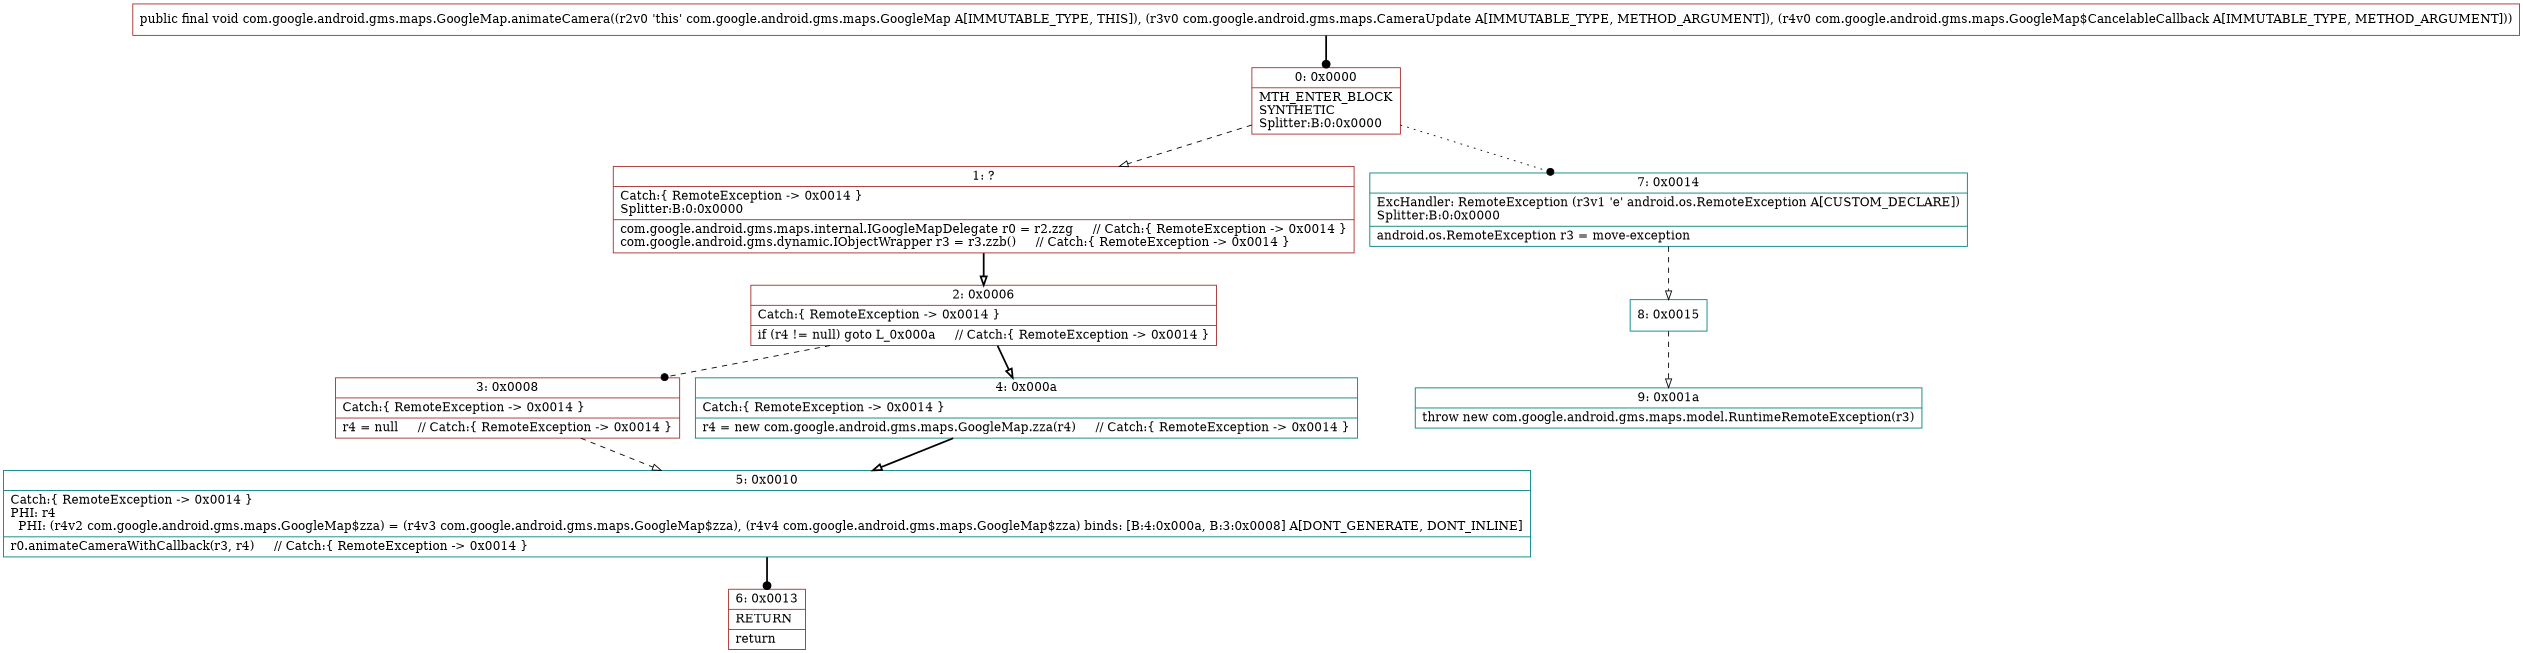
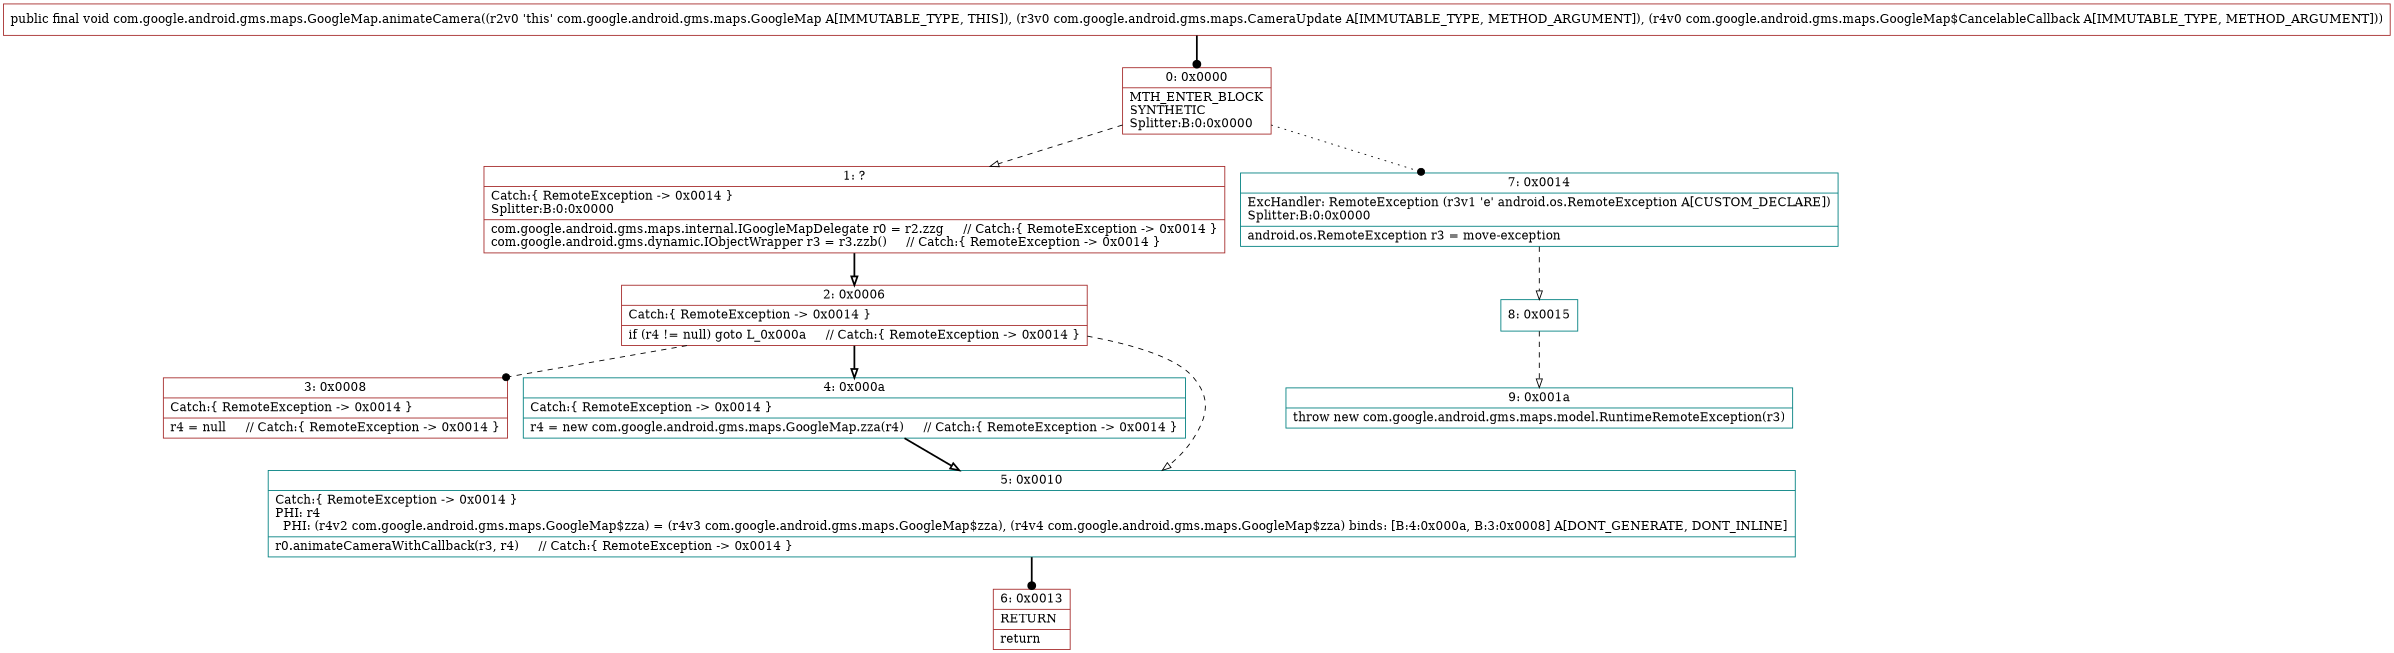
  digraph {
    node [color=brown shape=record]
    edge [arrowhead=onormal style=dashed]
    n1 [label="{0\:\ 0x0000|MTH_ENTER_BLOCK\lSYNTHETIC\lSplitter:B:0:0x0000\l}"]
    n2 [label="{1\:\ ?|Catch:\{ RemoteException \-\> 0x0014 \}\lSplitter:B:0:0x0000\l|com.google.android.gms.maps.internal.IGoogleMapDelegate r0 = r2.zzg     \/\/ Catch:\{ RemoteException \-\> 0x0014 \}\lcom.google.android.gms.dynamic.IObjectWrapper r3 = r3.zzb()     \/\/ Catch:\{ RemoteException \-\> 0x0014 \}\l}"]
    n3 [color=teal label="{7\:\ 0x0014|ExcHandler: RemoteException (r3v1 'e' android.os.RemoteException A[CUSTOM_DECLARE])\lSplitter:B:0:0x0000\l|android.os.RemoteException r3 = move\-exception\l}"]
    n4 [label="{2\:\ 0x0006|Catch:\{ RemoteException \-\> 0x0014 \}\l|if (r4 != null) goto L_0x000a     \/\/ Catch:\{ RemoteException \-\> 0x0014 \}\l}"]
    n5 [color=teal label="{8\:\ 0x0015}"]
    n6 [label="{3\:\ 0x0008|Catch:\{ RemoteException \-\> 0x0014 \}\l|r4 = null     \/\/ Catch:\{ RemoteException \-\> 0x0014 \}\l}"]
    n7 [color=teal label="{4\:\ 0x000a|Catch:\{ RemoteException \-\> 0x0014 \}\l|r4 = new com.google.android.gms.maps.GoogleMap.zza(r4)     \/\/ Catch:\{ RemoteException \-\> 0x0014 \}\l}"]
    n8 [color=teal label="{5\:\ 0x0010|Catch:\{ RemoteException \-\> 0x0014 \}\lPHI: r4 \l  PHI: (r4v2 com.google.android.gms.maps.GoogleMap$zza) = (r4v3 com.google.android.gms.maps.GoogleMap$zza), (r4v4 com.google.android.gms.maps.GoogleMap$zza) binds: [B:4:0x000a, B:3:0x0008] A[DONT_GENERATE, DONT_INLINE]\l|r0.animateCameraWithCallback(r3, r4)     \/\/ Catch:\{ RemoteException \-\> 0x0014 \}\l}"]
    n9 [label="{6\:\ 0x0013|RETURN\l|return\l}"]
    n10 [color=teal label="{9\:\ 0x001a|throw new com.google.android.gms.maps.model.RuntimeRemoteException(r3)\l}"]
    n11 [label="{public final void com.google.android.gms.maps.GoogleMap.animateCamera((r2v0 'this' com.google.android.gms.maps.GoogleMap A[IMMUTABLE_TYPE, THIS]), (r3v0 com.google.android.gms.maps.CameraUpdate A[IMMUTABLE_TYPE, METHOD_ARGUMENT]), (r4v0 com.google.android.gms.maps.GoogleMap$CancelableCallback A[IMMUTABLE_TYPE, METHOD_ARGUMENT])) }"]
    n1 -> n2
    n1 -> n3 [arrowhead=dot style=dotted]
    n2 -> n4 [style=bold]
    n3 -> n5
    n4 -> n6 [arrowhead=dot]
    n4 -> n7 [style=bold]
    n5 -> n10
-   n6 -> n8
+   n4 -> n8
    n7 -> n8 [style=bold]
    n8 -> n9 [arrowhead=dot style=bold]
    n11 -> n1 [arrowhead=dot style=bold]
  }
